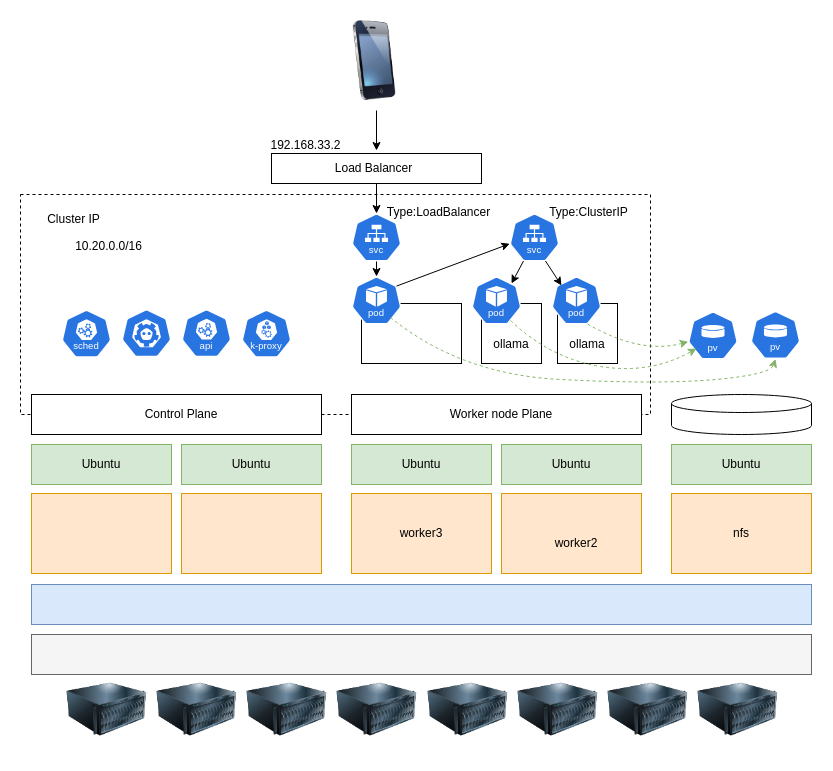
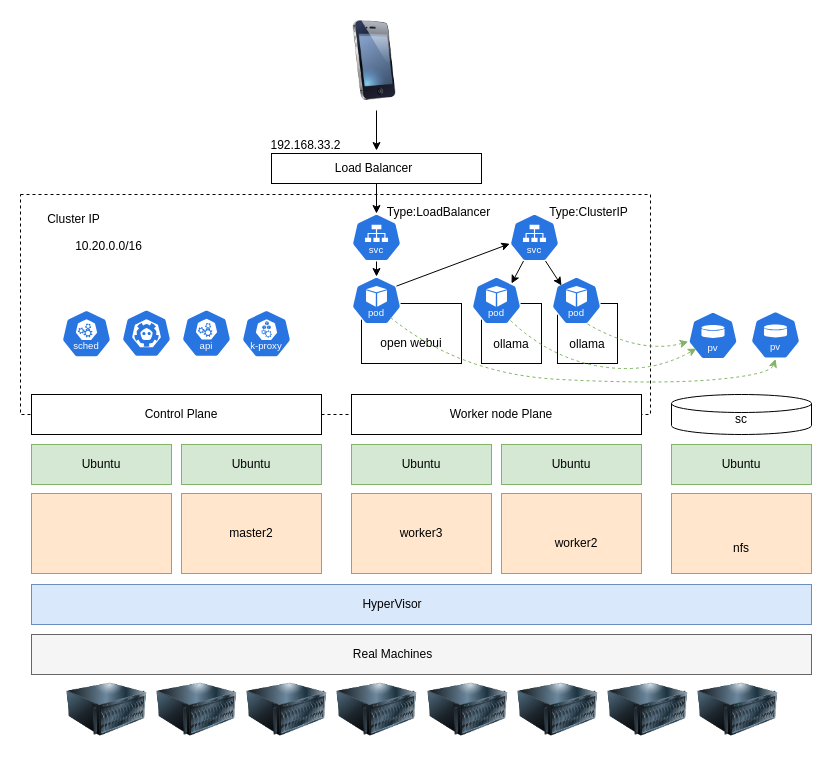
  <mxCell id="0" />
  <mxCell id="1" parent="0" />
  <mxCell id="2" value="" style="rounded=0;whiteSpace=wrap;html=1;fillColor=none;dashed=1;" parent="1" vertex="1"><mxGeometry x="20" y="194" width="630" height="220" as="geometry" /></mxCell>
  <mxCell id="3" value="" style="rounded=0;whiteSpace=wrap;html=1;" parent="1" vertex="1"><mxGeometry x="557" y="303" width="60" height="60" as="geometry" /></mxCell>
  <mxCell id="4" value="" style="rounded=0;whiteSpace=wrap;html=1;fillColor=#ffe6cc;strokeColor=#d79b00;" parent="1" vertex="1"><mxGeometry x="31" y="493" width="140" height="80" as="geometry" /></mxCell>
  <mxCell id="5" value="" style="rounded=0;whiteSpace=wrap;html=1;fillColor=#ffe6cc;strokeColor=#d79b00;" parent="1" vertex="1"><mxGeometry x="181" y="493" width="140" height="80" as="geometry" /></mxCell>
+ <mxCell id="6" value="master2" style="text;html=1;align=center;verticalAlign=middle;whiteSpace=wrap;rounded=0;" parent="1" vertex="1"><mxGeometry x="221" y="518" width="60" height="30" as="geometry" /></mxCell>
  <mxCell id="7" value="" style="rounded=0;whiteSpace=wrap;html=1;fillColor=#ffe6cc;strokeColor=#d79b00;" parent="1" vertex="1"><mxGeometry x="671" y="493" width="140" height="80" as="geometry" /></mxCell>
- <mxCell id="8" value="nfs" style="text;html=1;align=center;verticalAlign=middle;whiteSpace=wrap;rounded=0;" parent="1" vertex="1"><mxGeometry x="711" y="518" width="60" height="30" as="geometry" /></mxCell>
+ <mxCell id="8" value="nfs" style="text;html=1;align=center;verticalAlign=middle;whiteSpace=wrap;rounded=0;" parent="1" vertex="1"><mxGeometry x="711" y="533" width="60" height="30" as="geometry" /></mxCell>
  <mxCell id="9" value="" style="rounded=0;whiteSpace=wrap;html=1;fillColor=#dae8fc;strokeColor=#6c8ebf;" parent="1" vertex="1"><mxGeometry x="31" y="584" width="780" height="40" as="geometry" /></mxCell>
+ <mxCell id="10" value="HyperVisor" style="text;html=1;align=center;verticalAlign=middle;whiteSpace=wrap;rounded=0;" parent="1" vertex="1"><mxGeometry x="362" y="589" width="60" height="30" as="geometry" /></mxCell>
  <mxCell id="11" value="" style="rounded=0;whiteSpace=wrap;html=1;fillColor=#d5e8d4;strokeColor=#82b366;" parent="1" vertex="1"><mxGeometry x="31" y="444" width="140" height="40" as="geometry" /></mxCell>
  <mxCell id="12" value="Ubuntu" style="text;html=1;align=center;verticalAlign=middle;whiteSpace=wrap;rounded=0;" parent="1" vertex="1"><mxGeometry x="71" y="449" width="60" height="30" as="geometry" /></mxCell>
  <mxCell id="13" value="" style="rounded=0;whiteSpace=wrap;html=1;fillColor=#d5e8d4;strokeColor=#82b366;" parent="1" vertex="1"><mxGeometry x="181" y="444" width="140" height="40" as="geometry" /></mxCell>
  <mxCell id="14" value="Ubuntu" style="text;html=1;align=center;verticalAlign=middle;whiteSpace=wrap;rounded=0;" parent="1" vertex="1"><mxGeometry x="221" y="449" width="60" height="30" as="geometry" /></mxCell>
  <mxCell id="15" value="" style="rounded=0;whiteSpace=wrap;html=1;fillColor=#d5e8d4;strokeColor=#82b366;" parent="1" vertex="1"><mxGeometry x="671" y="444" width="140" height="40" as="geometry" /></mxCell>
  <mxCell id="16" value="Ubuntu" style="text;html=1;align=center;verticalAlign=middle;whiteSpace=wrap;rounded=0;" parent="1" vertex="1"><mxGeometry x="711" y="449" width="60" height="30" as="geometry" /></mxCell>
  <mxCell id="17" value="" style="rounded=0;whiteSpace=wrap;html=1;fillColor=#ffe6cc;strokeColor=#d79b00;" parent="1" vertex="1"><mxGeometry x="351" y="493" width="140" height="80" as="geometry" /></mxCell>
  <mxCell id="18" value="worker3" style="text;html=1;align=center;verticalAlign=middle;whiteSpace=wrap;rounded=0;" parent="1" vertex="1"><mxGeometry x="391" y="518" width="60" height="30" as="geometry" /></mxCell>
  <mxCell id="19" value="" style="rounded=0;whiteSpace=wrap;html=1;fillColor=#d5e8d4;strokeColor=#82b366;" parent="1" vertex="1"><mxGeometry x="351" y="444" width="140" height="40" as="geometry" /></mxCell>
  <mxCell id="20" value="Ubuntu" style="text;html=1;align=center;verticalAlign=middle;whiteSpace=wrap;rounded=0;" parent="1" vertex="1"><mxGeometry x="391" y="449" width="60" height="30" as="geometry" /></mxCell>
  <mxCell id="21" value="" style="rounded=0;whiteSpace=wrap;html=1;" parent="1" vertex="1"><mxGeometry x="351" y="394" width="290" height="40" as="geometry" /></mxCell>
  <mxCell id="22" value="Worker node Plane" style="text;html=1;align=center;verticalAlign=middle;whiteSpace=wrap;rounded=0;" parent="1" vertex="1"><mxGeometry x="431" y="399" width="140" height="30" as="geometry" /></mxCell>
  <mxCell id="23" value="" style="rounded=0;whiteSpace=wrap;html=1;fillColor=#ffe6cc;strokeColor=#d79b00;" parent="1" vertex="1"><mxGeometry x="501" y="493" width="140" height="80" as="geometry" /></mxCell>
  <mxCell id="24" value="worker2" style="text;html=1;align=center;verticalAlign=middle;whiteSpace=wrap;rounded=0;" parent="1" vertex="1"><mxGeometry x="546" y="528" width="60" height="30" as="geometry" /></mxCell>
  <mxCell id="25" value="" style="rounded=0;whiteSpace=wrap;html=1;fillColor=#d5e8d4;strokeColor=#82b366;" parent="1" vertex="1"><mxGeometry x="501" y="444" width="140" height="40" as="geometry" /></mxCell>
  <mxCell id="26" value="Ubuntu" style="text;html=1;align=center;verticalAlign=middle;whiteSpace=wrap;rounded=0;" parent="1" vertex="1"><mxGeometry x="541" y="449" width="60" height="30" as="geometry" /></mxCell>
  <mxCell id="27" value="" style="rounded=0;whiteSpace=wrap;html=1;" parent="1" vertex="1"><mxGeometry x="31" y="394" width="290" height="40" as="geometry" /></mxCell>
  <mxCell id="28" value="Control Plane" style="text;html=1;align=center;verticalAlign=middle;whiteSpace=wrap;rounded=0;" parent="1" vertex="1"><mxGeometry x="111" y="399" width="140" height="30" as="geometry" /></mxCell>
  <mxCell id="29" value="" style="shape=cylinder3;whiteSpace=wrap;html=1;boundedLbl=1;backgroundOutline=1;size=9;" parent="1" vertex="1"><mxGeometry x="671" y="394" width="140" height="40" as="geometry" /></mxCell>
+ <mxCell id="30" value="sc" style="text;html=1;align=center;verticalAlign=middle;whiteSpace=wrap;rounded=0;" parent="1" vertex="1"><mxGeometry x="711" y="404" width="60" height="30" as="geometry" /></mxCell>
  <mxCell id="31" value="" style="rounded=0;whiteSpace=wrap;html=1;" parent="1" vertex="1"><mxGeometry x="361" y="303" width="100" height="60" as="geometry" /></mxCell>
  <mxCell id="32" value="ollama" style="text;html=1;align=center;verticalAlign=middle;whiteSpace=wrap;rounded=0;" parent="1" vertex="1"><mxGeometry x="559" y="328.5" width="56" height="30" as="geometry" /></mxCell>
  <mxCell id="33" value="" style="rounded=0;whiteSpace=wrap;html=1;" parent="1" vertex="1"><mxGeometry x="481" y="303" width="60" height="60" as="geometry" /></mxCell>
  <mxCell id="34" value="ollama" style="text;html=1;align=center;verticalAlign=middle;whiteSpace=wrap;rounded=0;" parent="1" vertex="1"><mxGeometry x="483" y="329" width="56" height="30" as="geometry" /></mxCell>
+ <mxCell id="35" value="open&amp;nbsp;&lt;span style=&quot;background-color: transparent; color: light-dark(rgb(0, 0, 0), rgb(255, 255, 255));&quot;&gt;webui&lt;/span&gt;" style="text;html=1;align=center;verticalAlign=middle;whiteSpace=wrap;rounded=0;" parent="1" vertex="1"><mxGeometry x="361" y="330.5" width="100" height="25" as="geometry" /></mxCell>
  <mxCell id="36" value="" style="aspect=fixed;sketch=0;html=1;dashed=0;whitespace=wrap;verticalLabelPosition=bottom;verticalAlign=top;fillColor=#2875E2;strokeColor=#ffffff;points=[[0.005,0.63,0],[0.1,0.2,0],[0.9,0.2,0],[0.5,0,0],[0.995,0.63,0],[0.72,0.99,0],[0.5,1,0],[0.28,0.99,0]];shape=mxgraph.kubernetes.icon2;kubernetesLabel=1;prIcon=pod" parent="1" vertex="1"><mxGeometry x="351" y="276" width="50" height="48" as="geometry" /></mxCell>
  <mxCell id="37" value="" style="aspect=fixed;sketch=0;html=1;dashed=0;whitespace=wrap;verticalLabelPosition=bottom;verticalAlign=top;fillColor=#2875E2;strokeColor=#ffffff;points=[[0.005,0.63,0],[0.1,0.2,0],[0.9,0.2,0],[0.5,0,0],[0.995,0.63,0],[0.72,0.99,0],[0.5,1,0],[0.28,0.99,0]];shape=mxgraph.kubernetes.icon2;kubernetesLabel=1;prIcon=pod" parent="1" vertex="1"><mxGeometry x="471" y="276" width="50" height="48" as="geometry" /></mxCell>
  <mxCell id="38" value="" style="aspect=fixed;sketch=0;html=1;dashed=0;whitespace=wrap;verticalLabelPosition=bottom;verticalAlign=top;fillColor=#2875E2;strokeColor=#ffffff;points=[[0.005,0.63,0],[0.1,0.2,0],[0.9,0.2,0],[0.5,0,0],[0.995,0.63,0],[0.72,0.99,0],[0.5,1,0],[0.28,0.99,0]];shape=mxgraph.kubernetes.icon2;kubernetesLabel=1;prIcon=pv" parent="1" vertex="1"><mxGeometry x="687.5" y="311" width="50" height="48" as="geometry" /></mxCell>
  <mxCell id="39" value="" style="aspect=fixed;sketch=0;html=1;dashed=0;whitespace=wrap;verticalLabelPosition=bottom;verticalAlign=top;fillColor=#2875E2;strokeColor=#ffffff;points=[[0.005,0.63,0],[0.1,0.2,0],[0.9,0.2,0],[0.5,0,0],[0.995,0.63,0],[0.72,0.99,0],[0.5,1,0],[0.28,0.99,0]];shape=mxgraph.kubernetes.icon2;kubernetesLabel=1;prIcon=pv" parent="1" vertex="1"><mxGeometry x="750" y="310.5" width="50" height="48" as="geometry" /></mxCell>
  <mxCell id="40" value="" style="aspect=fixed;sketch=0;html=1;dashed=0;whitespace=wrap;verticalLabelPosition=bottom;verticalAlign=top;fillColor=#2875E2;strokeColor=#ffffff;points=[[0.005,0.63,0],[0.1,0.2,0],[0.9,0.2,0],[0.5,0,0],[0.995,0.63,0],[0.72,0.99,0],[0.5,1,0],[0.28,0.99,0]];shape=mxgraph.kubernetes.icon2;kubernetesLabel=1;prIcon=pod" parent="1" vertex="1"><mxGeometry x="551" y="276" width="50" height="48" as="geometry" /></mxCell>
  <mxCell id="41" value="" style="aspect=fixed;sketch=0;html=1;dashed=0;whitespace=wrap;verticalLabelPosition=bottom;verticalAlign=top;fillColor=#2875E2;strokeColor=#ffffff;points=[[0.005,0.63,0],[0.1,0.2,0],[0.9,0.2,0],[0.5,0,0],[0.995,0.63,0],[0.72,0.99,0],[0.5,1,0],[0.28,0.99,0]];shape=mxgraph.kubernetes.icon2;kubernetesLabel=1;prIcon=sched" parent="1" vertex="1"><mxGeometry x="61" y="309.25" width="50" height="48" as="geometry" /></mxCell>
  <mxCell id="42" value="" style="aspect=fixed;sketch=0;html=1;dashed=0;whitespace=wrap;verticalLabelPosition=bottom;verticalAlign=top;fillColor=#2875E2;strokeColor=#ffffff;points=[[0.005,0.63,0],[0.1,0.2,0],[0.9,0.2,0],[0.5,0,0],[0.995,0.63,0],[0.72,0.99,0],[0.5,1,0],[0.28,0.99,0]];shape=mxgraph.kubernetes.icon2;prIcon=etcd" parent="1" vertex="1"><mxGeometry x="121" y="308.75" width="50" height="48" as="geometry" /></mxCell>
  <mxCell id="43" value="" style="aspect=fixed;sketch=0;html=1;dashed=0;whitespace=wrap;verticalLabelPosition=bottom;verticalAlign=top;fillColor=#2875E2;strokeColor=#ffffff;points=[[0.005,0.63,0],[0.1,0.2,0],[0.9,0.2,0],[0.5,0,0],[0.995,0.63,0],[0.72,0.99,0],[0.5,1,0],[0.28,0.99,0]];shape=mxgraph.kubernetes.icon2;kubernetesLabel=1;prIcon=api" parent="1" vertex="1"><mxGeometry x="181" y="308.75" width="50" height="48" as="geometry" /></mxCell>
  <mxCell id="44" value="" style="aspect=fixed;sketch=0;html=1;dashed=0;whitespace=wrap;verticalLabelPosition=bottom;verticalAlign=top;fillColor=#2875E2;strokeColor=#ffffff;points=[[0.005,0.63,0],[0.1,0.2,0],[0.9,0.2,0],[0.5,0,0],[0.995,0.63,0],[0.72,0.99,0],[0.5,1,0],[0.28,0.99,0]];shape=mxgraph.kubernetes.icon2;kubernetesLabel=1;prIcon=k_proxy" parent="1" vertex="1"><mxGeometry x="241" y="309.25" width="50" height="48" as="geometry" /></mxCell>
  <mxCell id="45" value="" style="aspect=fixed;sketch=0;html=1;dashed=0;whitespace=wrap;verticalLabelPosition=bottom;verticalAlign=top;fillColor=#2875E2;strokeColor=#ffffff;points=[[0.005,0.63,0],[0.1,0.2,0],[0.9,0.2,0],[0.5,0,0],[0.995,0.63,0],[0.72,0.99,0],[0.5,1,0],[0.28,0.99,0]];shape=mxgraph.kubernetes.icon2;kubernetesLabel=1;prIcon=svc" parent="1" vertex="1"><mxGeometry x="509" y="213" width="50" height="48" as="geometry" /></mxCell>
  <mxCell id="46" value="" style="aspect=fixed;sketch=0;html=1;dashed=0;whitespace=wrap;verticalLabelPosition=bottom;verticalAlign=top;fillColor=#2875E2;strokeColor=#ffffff;points=[[0.005,0.63,0],[0.1,0.2,0],[0.9,0.2,0],[0.5,0,0],[0.995,0.63,0],[0.72,0.99,0],[0.5,1,0],[0.28,0.99,0]];shape=mxgraph.kubernetes.icon2;kubernetesLabel=1;prIcon=svc" parent="1" vertex="1"><mxGeometry x="351" y="213" width="50" height="48" as="geometry" /></mxCell>
  <mxCell id="47" value="" style="endArrow=classic;html=1;rounded=0;exitX=0.9;exitY=0.2;exitDx=0;exitDy=0;exitPerimeter=0;entryX=0.005;entryY=0.63;entryDx=0;entryDy=0;entryPerimeter=0;" parent="1" source="36" target="45" edge="1"><mxGeometry width="50" height="50" relative="1" as="geometry"><mxPoint x="401" y="413" as="sourcePoint" /><mxPoint x="451" y="363" as="targetPoint" /></mxGeometry></mxCell>
  <mxCell id="48" value="" style="endArrow=classic;html=1;rounded=0;exitX=0.28;exitY=0.99;exitDx=0;exitDy=0;exitPerimeter=0;" parent="1" source="45" edge="1"><mxGeometry width="50" height="50" relative="1" as="geometry"><mxPoint x="531" y="263" as="sourcePoint" /><mxPoint x="511" y="283" as="targetPoint" /></mxGeometry></mxCell>
  <mxCell id="49" value="" style="endArrow=classic;html=1;rounded=0;exitX=0.72;exitY=0.99;exitDx=0;exitDy=0;exitPerimeter=0;" parent="1" source="45" edge="1"><mxGeometry width="50" height="50" relative="1" as="geometry"><mxPoint x="582" y="263" as="sourcePoint" /><mxPoint x="561" y="285" as="targetPoint" /></mxGeometry></mxCell>
  <mxCell id="50" value="" style="endArrow=classic;html=1;rounded=0;entryX=0.5;entryY=0;entryDx=0;entryDy=0;entryPerimeter=0;exitX=0.5;exitY=1;exitDx=0;exitDy=0;exitPerimeter=0;" parent="1" source="46" target="36" edge="1"><mxGeometry width="50" height="50" relative="1" as="geometry"><mxPoint x="401" y="413" as="sourcePoint" /><mxPoint x="451" y="363" as="targetPoint" /></mxGeometry></mxCell>
  <mxCell id="51" value="" style="rounded=0;whiteSpace=wrap;html=1;" parent="1" vertex="1"><mxGeometry x="271" y="153" width="210" height="30" as="geometry" /></mxCell>
  <mxCell id="52" value="" style="endArrow=classic;html=1;rounded=0;entryX=0.5;entryY=0;entryDx=0;entryDy=0;entryPerimeter=0;exitX=0.5;exitY=1;exitDx=0;exitDy=0;" parent="1" source="51" target="46" edge="1"><mxGeometry width="50" height="50" relative="1" as="geometry"><mxPoint x="461" y="233" as="sourcePoint" /><mxPoint x="461" y="248" as="targetPoint" /></mxGeometry></mxCell>
  <mxCell id="53" value="Load Balancer" style="text;html=1;align=center;verticalAlign=middle;whiteSpace=wrap;rounded=0;" parent="1" vertex="1"><mxGeometry x="326" y="153" width="95" height="30" as="geometry" /></mxCell>
  <mxCell id="54" value="192.168.33.2" style="text;html=1;align=center;verticalAlign=middle;whiteSpace=wrap;rounded=0;" parent="1" vertex="1"><mxGeometry x="258" y="130" width="95" height="30" as="geometry" /></mxCell>
  <mxCell id="55" value="" style="endArrow=classic;html=1;rounded=0;exitX=0.5;exitY=1;exitDx=0;exitDy=0;" parent="1" edge="1"><mxGeometry width="50" height="50" relative="1" as="geometry"><mxPoint x="376" y="110" as="sourcePoint" /><mxPoint x="376" y="150" as="targetPoint" /></mxGeometry></mxCell>
  <mxCell id="56" value="" style="image;html=1;image=img/lib/clip_art/telecommunication/iPhone_128x128.png" parent="1" vertex="1"><mxGeometry x="334" y="20" width="80" height="80" as="geometry" /></mxCell>
  <mxCell id="57" value="" style="curved=1;endArrow=classic;html=1;rounded=0;entryX=0.005;entryY=0.63;entryDx=0;entryDy=0;entryPerimeter=0;exitX=0.72;exitY=0.99;exitDx=0;exitDy=0;exitPerimeter=0;dashed=1;fillColor=#d5e8d4;strokeColor=#82b366;" parent="1" source="40" target="38" edge="1"><mxGeometry width="50" height="50" relative="1" as="geometry"><mxPoint x="601" y="303" as="sourcePoint" /><mxPoint x="678" y="316.98" as="targetPoint" /><Array as="points"><mxPoint x="640" y="354" /></Array></mxGeometry></mxCell>
  <mxCell id="58" value="" style="curved=1;endArrow=classic;html=1;rounded=0;entryX=0.17;entryY=0.771;entryDx=0;entryDy=0;entryPerimeter=0;dashed=1;fillColor=#d5e8d4;strokeColor=#82b366;" parent="1" target="38" edge="1"><mxGeometry width="50" height="50" relative="1" as="geometry"><mxPoint x="510" y="320" as="sourcePoint" /><mxPoint x="591" y="324" as="targetPoint" /><Array as="points"><mxPoint x="550" y="358" /><mxPoint x="650" y="374" /></Array></mxGeometry></mxCell>
  <mxCell id="59" value="" style="curved=1;endArrow=classic;html=1;rounded=0;entryX=0.5;entryY=1;entryDx=0;entryDy=0;entryPerimeter=0;exitX=0.78;exitY=0.854;exitDx=0;exitDy=0;exitPerimeter=0;dashed=1;fillColor=#d5e8d4;strokeColor=#82b366;" parent="1" source="36" target="39" edge="1"><mxGeometry width="50" height="50" relative="1" as="geometry"><mxPoint x="630" y="330" as="sourcePoint" /><mxPoint x="850" y="340" as="targetPoint" /><Array as="points"><mxPoint x="460" y="374" /><mxPoint x="660" y="384" /><mxPoint x="770" y="374" /></Array></mxGeometry></mxCell>
  <mxCell id="60" value="" style="rounded=0;whiteSpace=wrap;html=1;fillColor=#f5f5f5;fontColor=#333333;strokeColor=#666666;" parent="1" vertex="1"><mxGeometry x="31" y="634" width="780" height="40" as="geometry" /></mxCell>
+ <mxCell id="61" value="Real Machines" style="text;html=1;align=center;verticalAlign=middle;whiteSpace=wrap;rounded=0;" parent="1" vertex="1"><mxGeometry x="346.5" y="639" width="91" height="30" as="geometry" /></mxCell>
  <mxCell id="62" value="" style="image;html=1;image=img/lib/clip_art/computers/Server_128x128.png" parent="1" vertex="1"><mxGeometry x="66.5" y="669" width="80" height="80" as="geometry" /></mxCell>
  <mxCell id="63" value="" style="image;html=1;image=img/lib/clip_art/computers/Server_128x128.png" parent="1" vertex="1"><mxGeometry x="156.5" y="669" width="80" height="80" as="geometry" /></mxCell>
  <mxCell id="64" value="" style="image;html=1;image=img/lib/clip_art/computers/Server_128x128.png" parent="1" vertex="1"><mxGeometry x="246.5" y="669" width="80" height="80" as="geometry" /></mxCell>
  <mxCell id="65" value="" style="image;html=1;image=img/lib/clip_art/computers/Server_128x128.png" parent="1" vertex="1"><mxGeometry x="336.5" y="669" width="80" height="80" as="geometry" /></mxCell>
  <mxCell id="66" value="" style="image;html=1;image=img/lib/clip_art/computers/Server_128x128.png" parent="1" vertex="1"><mxGeometry x="427.5" y="669" width="80" height="80" as="geometry" /></mxCell>
  <mxCell id="67" value="" style="image;html=1;image=img/lib/clip_art/computers/Server_128x128.png" parent="1" vertex="1"><mxGeometry x="517.5" y="669" width="80" height="80" as="geometry" /></mxCell>
  <mxCell id="68" value="" style="image;html=1;image=img/lib/clip_art/computers/Server_128x128.png" parent="1" vertex="1"><mxGeometry x="607.5" y="669" width="80" height="80" as="geometry" /></mxCell>
  <mxCell id="69" value="" style="image;html=1;image=img/lib/clip_art/computers/Server_128x128.png" parent="1" vertex="1"><mxGeometry x="697.5" y="669" width="80" height="80" as="geometry" /></mxCell>
  <mxCell id="70" value="Cluster IP" style="text;html=1;align=center;verticalAlign=middle;whiteSpace=wrap;rounded=0;" parent="1" vertex="1"><mxGeometry x="26" y="204" width="95" height="30" as="geometry" /></mxCell>
  <mxCell id="71" value="10.20.0.0/16" style="text;html=1;align=center;verticalAlign=middle;whiteSpace=wrap;rounded=0;" parent="1" vertex="1"><mxGeometry x="61" y="231" width="95" height="30" as="geometry" /></mxCell>
  <mxCell id="72" value="Type:LoadBalancer" style="text;html=1;align=center;verticalAlign=middle;whiteSpace=wrap;rounded=0;" parent="1" vertex="1"><mxGeometry x="391" y="197" width="95" height="30" as="geometry" /></mxCell>
  <mxCell id="73" value="Type:ClusterIP" style="text;html=1;align=center;verticalAlign=middle;whiteSpace=wrap;rounded=0;" parent="1" vertex="1"><mxGeometry x="541" y="197" width="95" height="30" as="geometry" /></mxCell>
